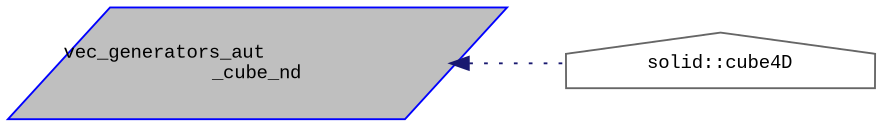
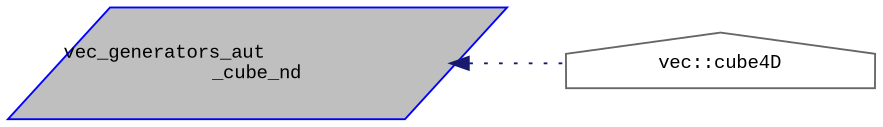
  digraph {
    rankdir=LR
    fontname="Liberation Mono"
    node [fontname="Liberation Mono" fontsize=10 style=filled]
    n1 [color=blue fillcolor=grey75 fontcolor=black height=0.2 label="vec_generators_aut\l_cube_nd" shape=parallelogram width=0.4]
-   n2 [color=gray40 fillcolor=white height=0.2 label="solid::cube4D" shape=house width=0.4]
+   n2 [color=gray40 fillcolor=white height=0.2 label="vec::cube4D" shape=house width=0.4]
    n1 -> n2 [color=midnightblue dir=back fontname="Liberation Mono" fontsize=10 labelfontname=Helvetica labelfontsize=10 style=dotted]
  }
